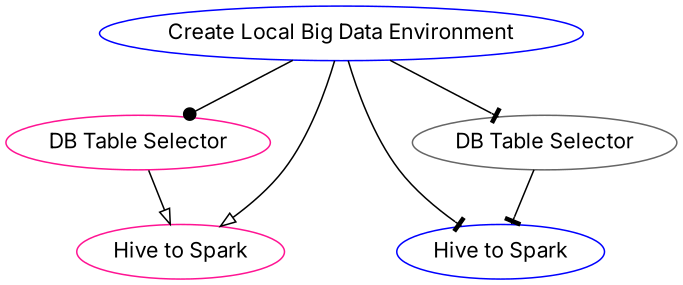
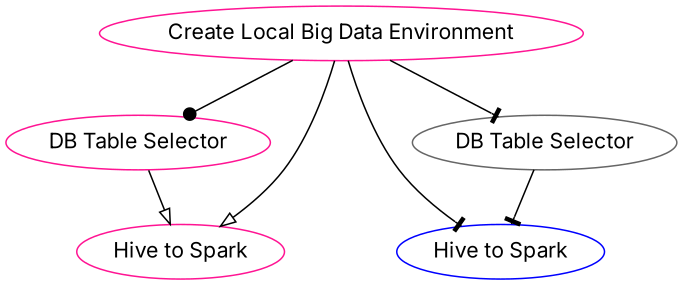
  digraph {
    rankdir=TB
    fontname=Inter
    node [color=blue fontname=Inter]
    edge [arrowhead=tee fontname=Inter]
-   n1 [label="Create Local Big Data Environment"]
+   n1 [label="Create Local Big Data Environment" color=deeppink]
    n2 [label="DB Table Selector" color=deeppink]
    n3 [label="Hive to Spark" color=deeppink]
    n4 [label="Hive to Spark"]
    n5 [label="DB Table Selector" color=gray40]
    n1 -> n2 [arrowhead=dot]
    n1 -> n3 [arrowhead=onormal]
    n1 -> n4
    n1 -> n5
    n2 -> n3 [arrowhead=onormal]
    n5 -> n4
  }
